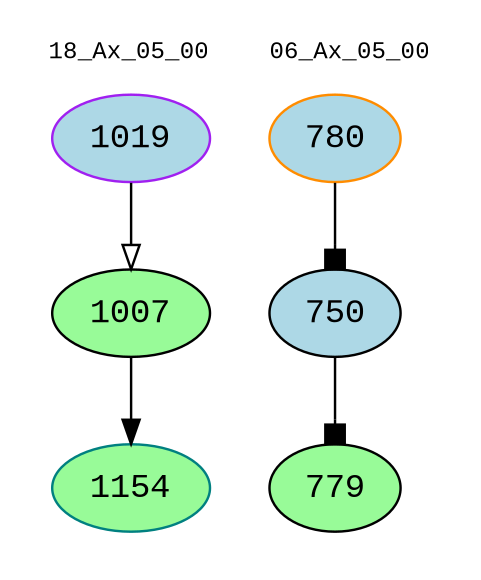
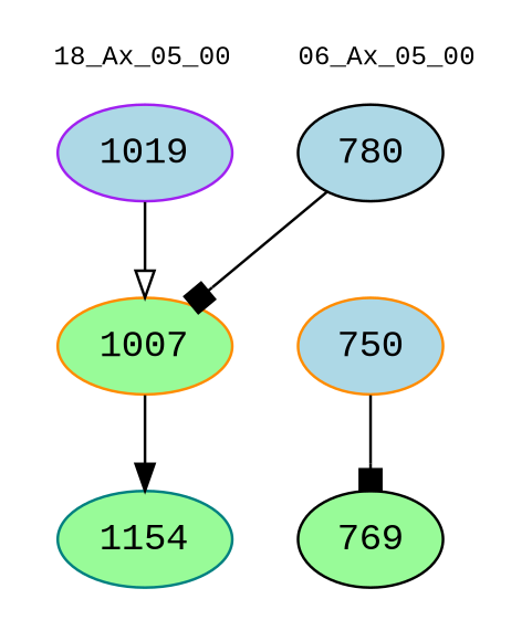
  digraph {
    fontname="Liberation Mono"
    node [color=darkorange fillcolor=lightblue fontname="Liberation Mono" style=filled]
    edge [arrowhead=box color=black fontname="Liberation Mono"]
    n1 [color=purple label=1019]
-   n2 [color=black fillcolor=palegreen label=1007]
+   n2 [fillcolor=palegreen label=1007]
    n3 [color=teal fillcolor=palegreen label=1154]
-   n4 [label=780]
-   n5 [color=black label=750]
-   n6 [color=black fillcolor=palegreen label=779]
+   n4 [color=black label=780]
+   n5 [label=750]
+   n6 [color=black fillcolor=palegreen label=769]
    subgraph cluster_1 {
      color=white
      fontsize=10
      label="18_Ax_05_00"
      n1
      n2
      n3
    }
    subgraph cluster_2 {
      color=white
      fontsize=10
      label="06_Ax_05_00"
      n4
      n5
      n6
    }
    n1 -> n2 [arrowhead=onormal]
    n2 -> n3 [arrowhead=normal]
-   n4 -> n5
+   n4 -> n2
    n5 -> n6
  }
